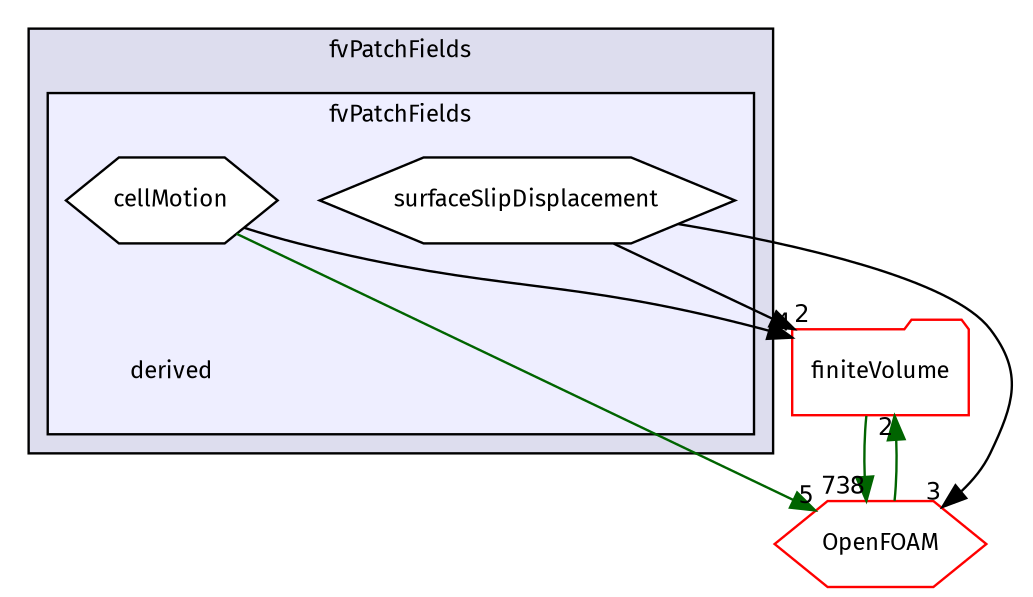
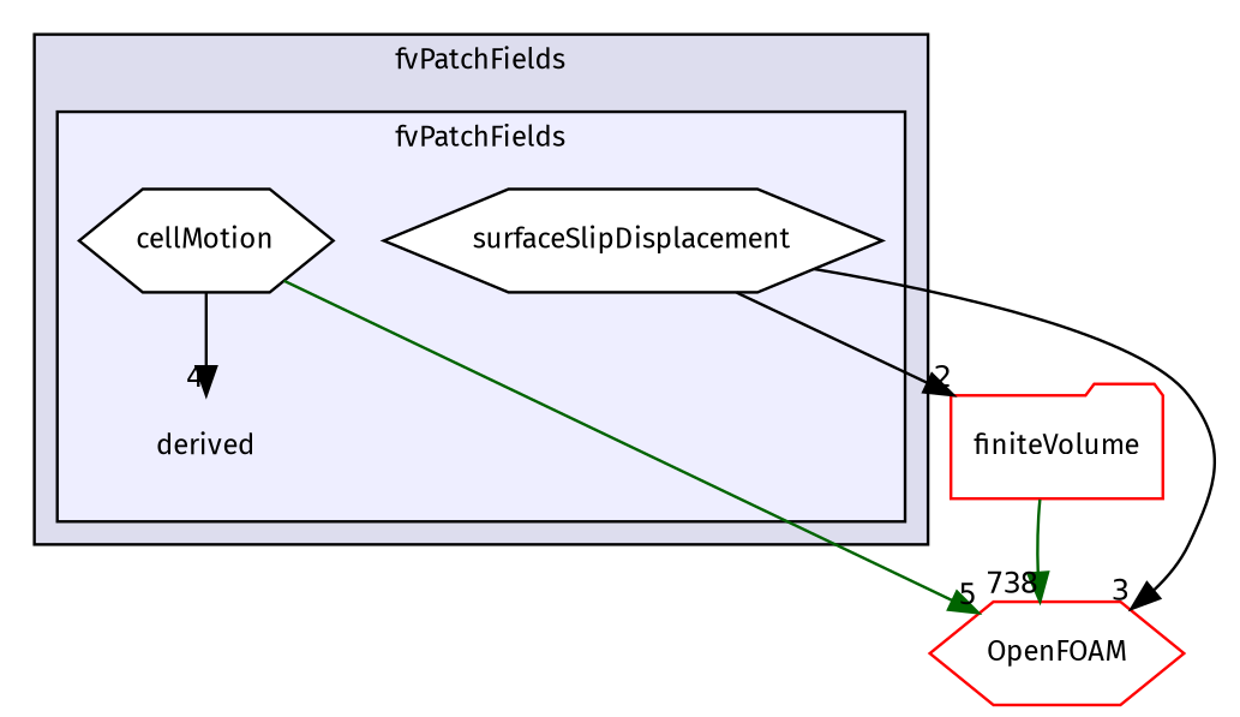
  digraph {
    compound=true
    fontname="Fira Sans"
    node [fontname="Fira Sans" fontsize=10 shape=hexagon color=black]
    edge [headlabel=2 labeldistance=1.5 labelfontname=Helvetica labelfontsize=10 color=black fontname="Fira Sans"]
    n1 [label=derived shape=plaintext color=""]
    n2 [fillcolor=white label=cellMotion style=filled]
    n3 [fillcolor=white label=surfaceSlipDisplacement style=filled]
    n4 [color=red label=finiteVolume shape=folder]
    n5 [color=red label=OpenFOAM]
    subgraph cluster_1 {
      bgcolor="#ddddee"
      fontsize=10
      label=fvPatchFields
      pencolor=black
      subgraph cluster_2 {
        bgcolor="#eeeeff"
        fontsize=10
        pencolor=black
        n1
        n2
        n3
      }
    }
-   n2 -> n4 [headlabel=4]
+   n2 -> n1 [headlabel=4]
    n2 -> n5 [headlabel=5 color=darkgreen]
    n3 -> n4
    n3 -> n5 [headlabel=3]
    n4 -> n5 [headlabel=738 color=darkgreen]
-   n5 -> n4 [color=darkgreen]
  }
